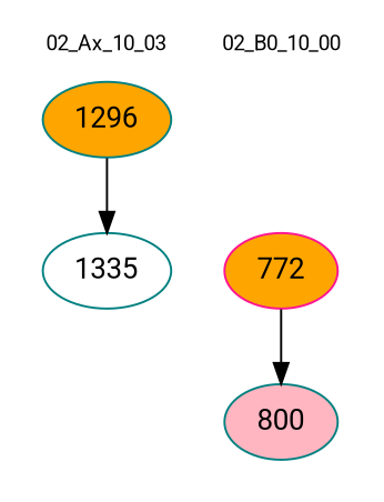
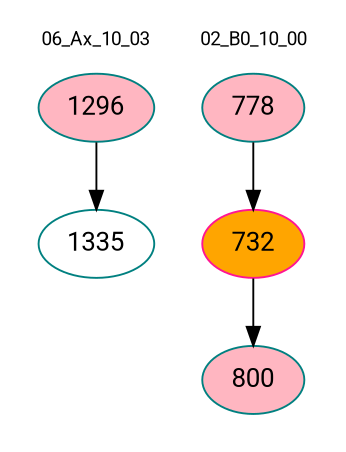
  digraph {
    fontname=Roboto
    node [color=teal fillcolor=orange fontname=Roboto style=filled]
    edge [color=black fontname=Roboto]
-   n1 [label=1296]
+   n1 [fillcolor=lightpink label=1296]
    n2 [fillcolor=white label=1335]
-   n4 [color=deeppink label=772]
+   n3 [fillcolor=lightpink label=778]
+   n4 [color=deeppink label=732]
    n5 [fillcolor=lightpink label=800]
    subgraph cluster_1 {
      color=white
      fontsize=10
-     label="02_Ax_10_03"
+     label="06_Ax_10_03"
      n1
      n2
    }
    subgraph cluster_2 {
      color=white
      fontsize=10
      label="02_B0_10_00"
+     n3
      n4
      n5
    }
    n1 -> n2
+   n3 -> n4
    n4 -> n5
  }
